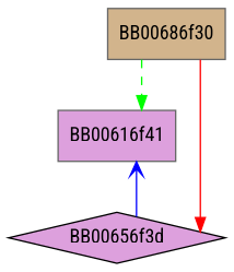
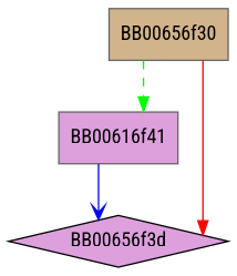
  digraph {
    fontname="Roboto Condensed"
    splines=ortho
    node [color=gray40 fillcolor=plum fontname="Roboto Condensed" shape=box style=filled]
    edge [arrowhead=normal fontname="Roboto Condensed" style=solid]
-   BB00656f30 [fillcolor=tan label=BB00686f30]
+   BB00656f30 [fillcolor=tan]
    n2 [label=BB00616f41]
    BB00656f3d [color=black shape=diamond]
    BB00656f30 -> n2 [color=green style=dashed]
    BB00656f30 -> BB00656f3d [color=red]
-   BB00656f3d -> n2 [arrowhead=vee color=blue]
+   n2 -> BB00656f3d [arrowhead=vee color=blue]
  }
